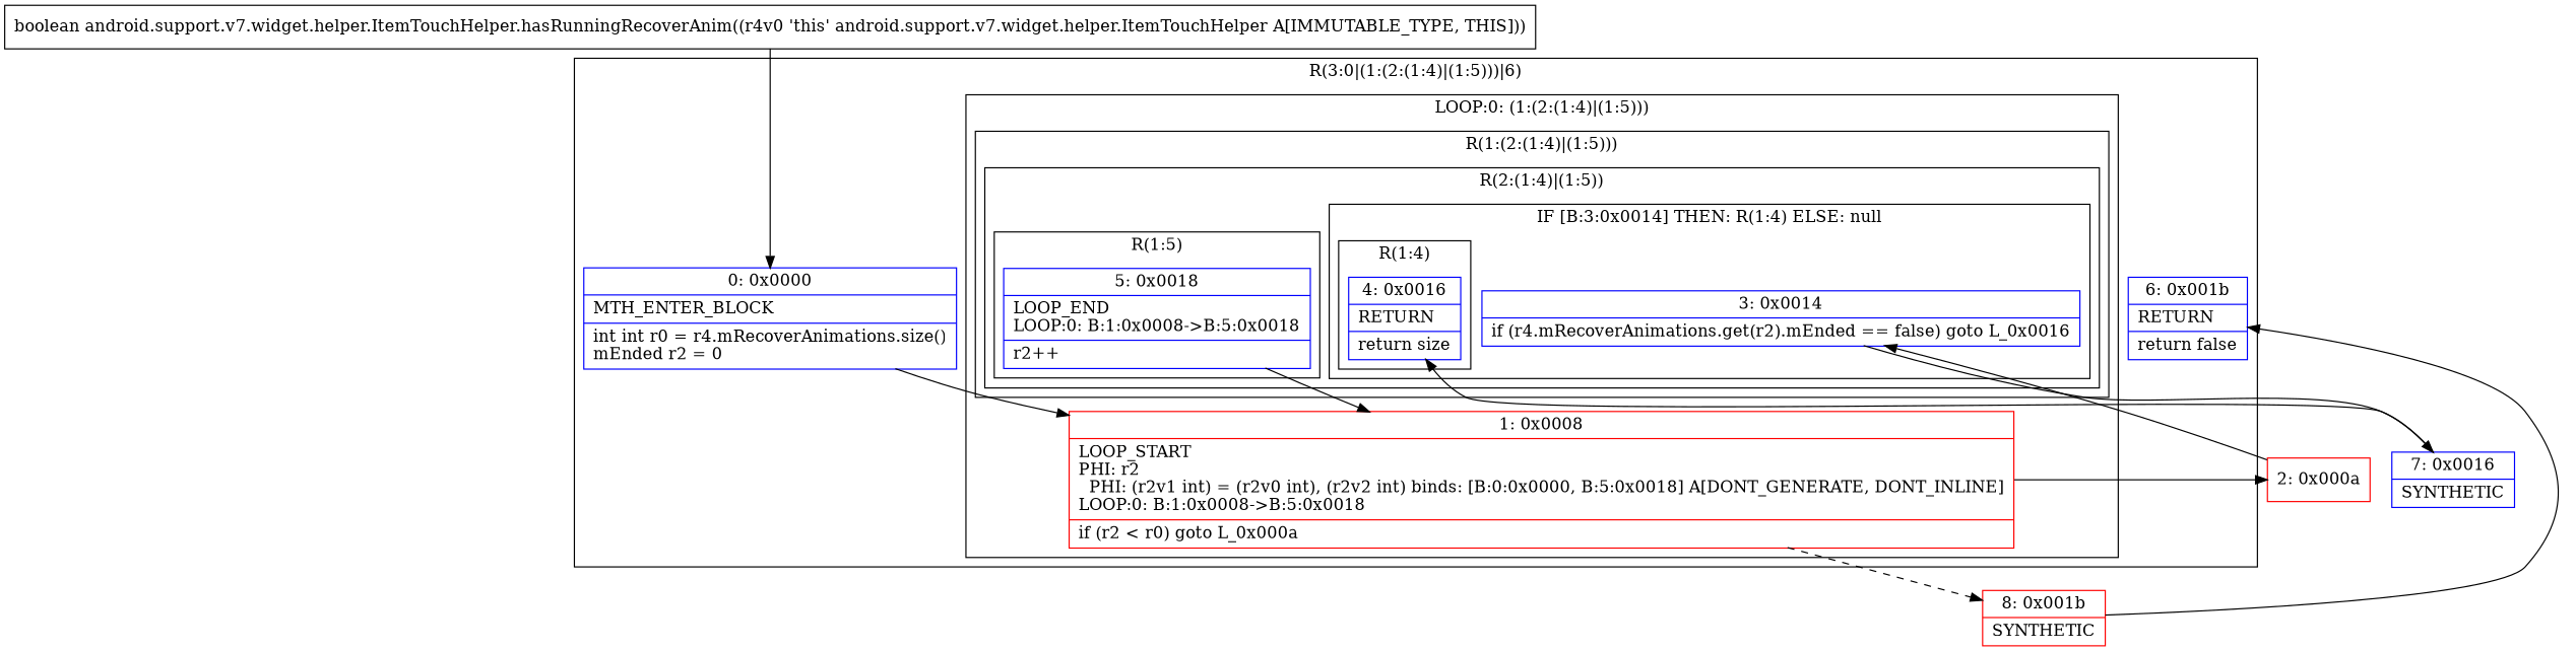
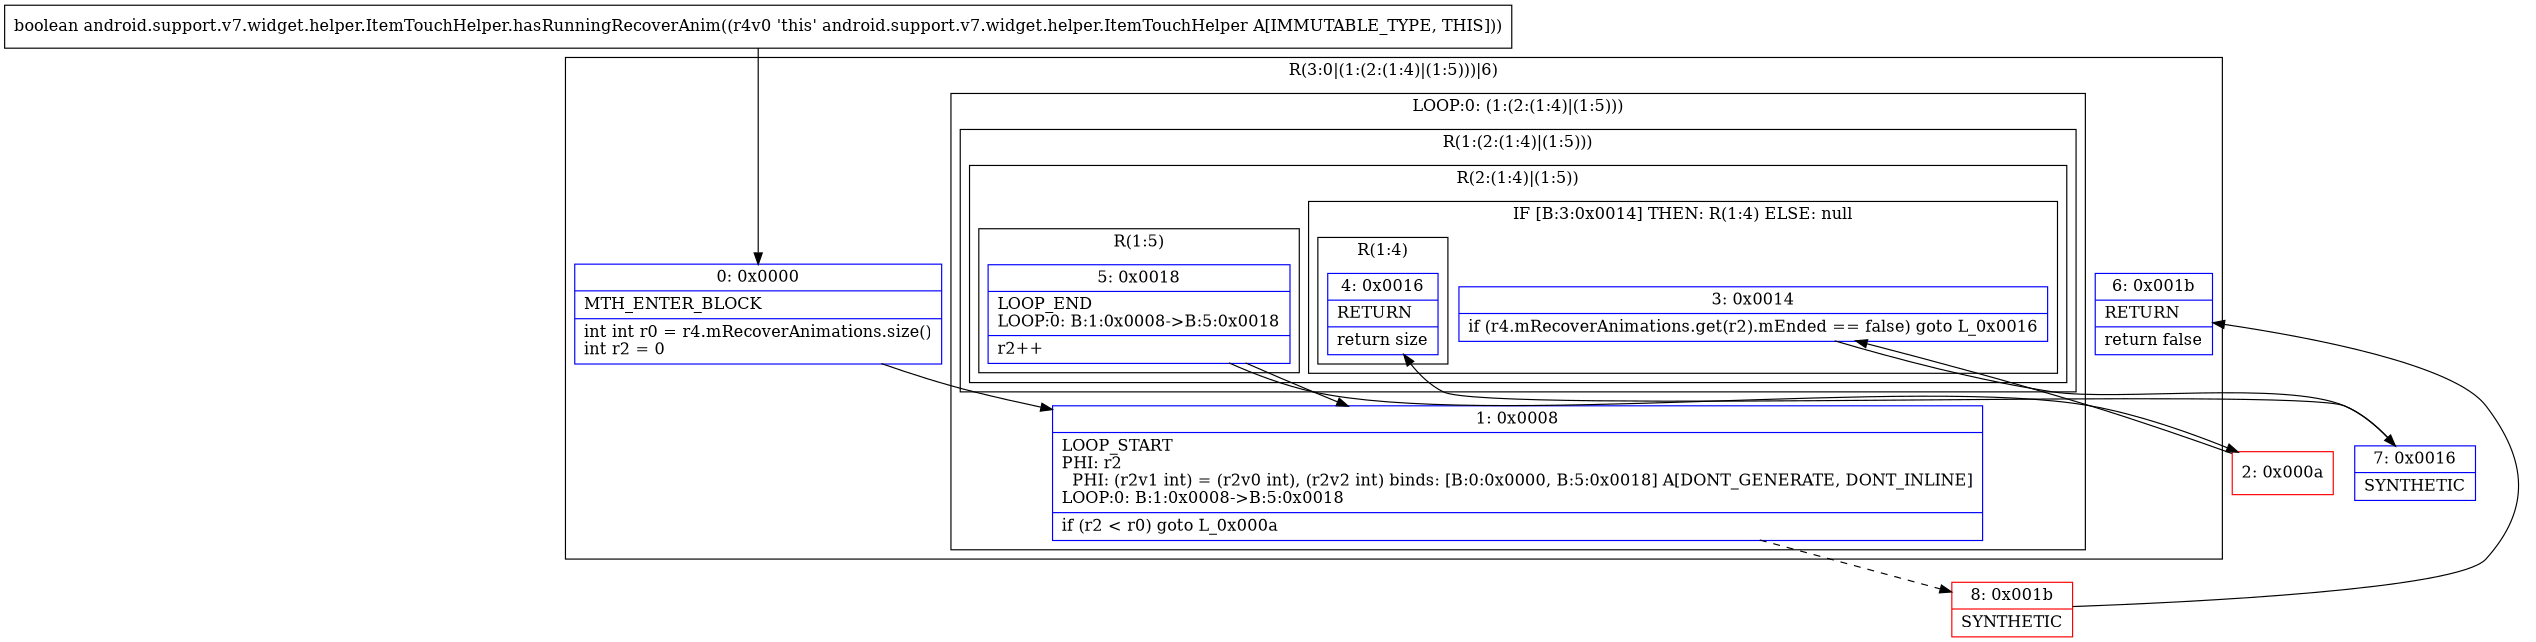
  digraph {
    node [color=blue shape=record]
    n1 [label="{4\:\ 0x0016|RETURN\l|return size\l}"]
    n2 [label="{3\:\ 0x0014|if (r4.mRecoverAnimations.get(r2).mEnded == false) goto L_0x0016\l}"]
    n3 [label="{5\:\ 0x0018|LOOP_END\lLOOP:0: B:1:0x0008\-\>B:5:0x0018\l|r2++\l}"]
-   n4 [color=red label="{1\:\ 0x0008|LOOP_START\lPHI: r2 \l  PHI: (r2v1 int) = (r2v0 int), (r2v2 int) binds: [B:0:0x0000, B:5:0x0018] A[DONT_GENERATE, DONT_INLINE]\lLOOP:0: B:1:0x0008\-\>B:5:0x0018\l|if (r2 \< r0) goto L_0x000a\l}"]
-   n5 [label="{0\:\ 0x0000|MTH_ENTER_BLOCK\l|int int r0 = r4.mRecoverAnimations.size()\lmEnded r2 = 0\l}"]
+   n4 [label="{1\:\ 0x0008|LOOP_START\lPHI: r2 \l  PHI: (r2v1 int) = (r2v0 int), (r2v2 int) binds: [B:0:0x0000, B:5:0x0018] A[DONT_GENERATE, DONT_INLINE]\lLOOP:0: B:1:0x0008\-\>B:5:0x0018\l|if (r2 \< r0) goto L_0x000a\l}"]
+   n5 [label="{0\:\ 0x0000|MTH_ENTER_BLOCK\l|int int r0 = r4.mRecoverAnimations.size()\lint r2 = 0\l}"]
    n6 [label="{6\:\ 0x001b|RETURN\l|return false\l}"]
    n7 [label="{7\:\ 0x0016|SYNTHETIC\l}"]
    n8 [color=red label="{2\:\ 0x000a}"]
    n9 [color=red label="{8\:\ 0x001b|SYNTHETIC\l}"]
    n10 [label="{boolean android.support.v7.widget.helper.ItemTouchHelper.hasRunningRecoverAnim((r4v0 'this' android.support.v7.widget.helper.ItemTouchHelper A[IMMUTABLE_TYPE, THIS])) }" color=""]
    subgraph cluster_1 {
      label="R(3:0|(1:(2:(1:4)|(1:5)))|6)"
      n5
      n6
      subgraph cluster_2 {
        label="LOOP:0: (1:(2:(1:4)|(1:5)))"
        n4
        subgraph cluster_3 {
          label="R(1:(2:(1:4)|(1:5)))"
          subgraph cluster_4 {
            label="R(2:(1:4)|(1:5))"
            subgraph cluster_5 {
              label="IF [B:3:0x0014] THEN: R(1:4) ELSE: null"
              n2
              subgraph cluster_6 {
                label="R(1:4)"
                n1
              }
            }
            subgraph cluster_7 {
              label="R(1:5)"
              n3
            }
          }
        }
      }
    }
    n2 -> n7
    n3 -> n4
-   n4 -> n8
+   n3 -> n8
    n4 -> n9 [style=dashed]
    n5 -> n4
    n7 -> n1
    n8 -> n2
    n9 -> n6
    n10 -> n5
  }
